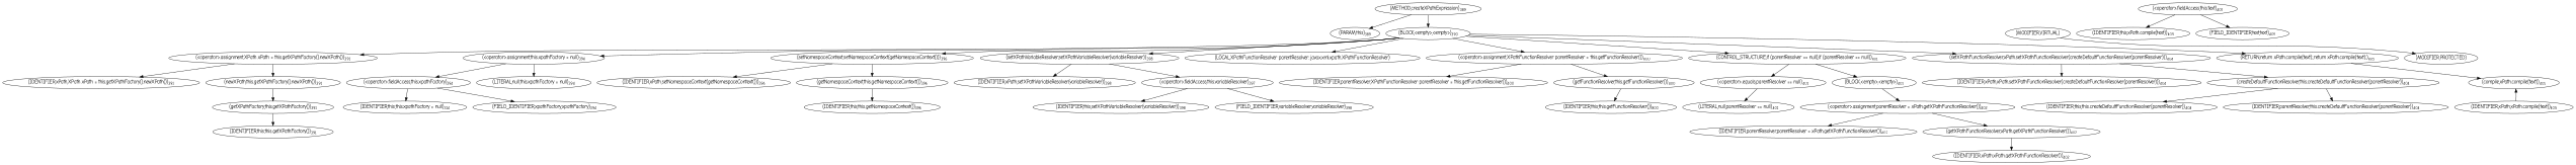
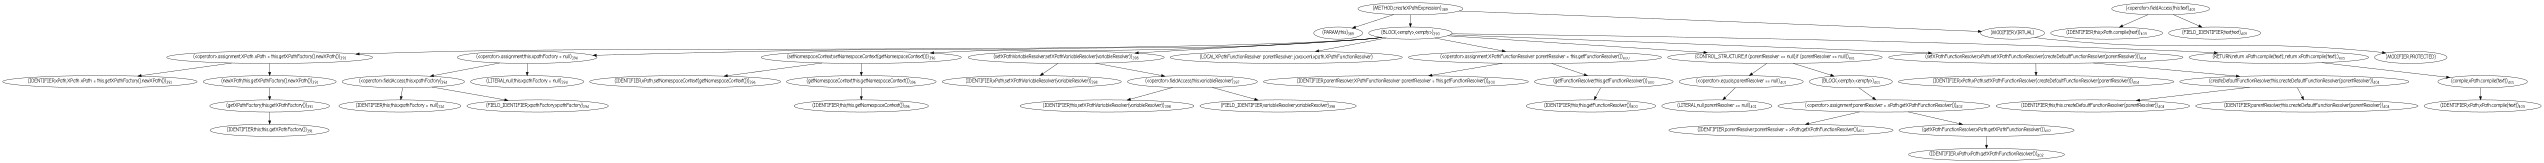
  digraph {
    fontname="Comic Neue"
    node [fontname="Comic Neue"]
    edge [fontname="Comic Neue"]
    n1 [label=<(METHOD,createXPathExpression)<SUB>389</SUB>>]
    n2 [label=<(PARAM,this)<SUB>389</SUB>>]
    n3 [label=<(BLOCK,&lt;empty&gt;,&lt;empty&gt;)<SUB>390</SUB>>]
    n4 [label=<(MODIFIER,VIRTUAL)>]
    n5 [label=<(&lt;operator&gt;.assignment,XPath xPath = this.getXPathFactory().newXPath())<SUB>391</SUB>>]
    n6 [label=<(&lt;operator&gt;.assignment,this.xpathFactory = null)<SUB>394</SUB>>]
    n7 [label=<(setNamespaceContext,setNamespaceContext(getNamespaceContext()))<SUB>396</SUB>>]
    n8 [label=<(setXPathVariableResolver,setXPathVariableResolver(variableResolver))<SUB>398</SUB>>]
    n9 [label=<(LOCAL,XPathFunctionResolver parentResolver: javax.xml.xpath.XPathFunctionResolver)>]
    n10 [label=<(&lt;operator&gt;.assignment,XPathFunctionResolver parentResolver = this.getFunctionResolver())<SUB>400</SUB>>]
    n11 [label=<(CONTROL_STRUCTURE,if (parentResolver == null),if (parentResolver == null))<SUB>401</SUB>>]
    n12 [label=<(setXPathFunctionResolver,xPath.setXPathFunctionResolver(createDefaultFunctionResolver(parentResolver)))<SUB>404</SUB>>]
    n13 [label=<(RETURN,return xPath.compile(text);,return xPath.compile(text);)<SUB>405</SUB>>]
    n14 [label=<(MODIFIER,PROTECTED)>]
    n15 [label=<(IDENTIFIER,xPath,XPath xPath = this.getXPathFactory().newXPath())<SUB>391</SUB>>]
    n16 [label=<(newXPath,this.getXPathFactory().newXPath())<SUB>391</SUB>>]
    n17 [label=<(&lt;operator&gt;.fieldAccess,this.xpathFactory)<SUB>394</SUB>>]
    n18 [label=<(LITERAL,null,this.xpathFactory = null)<SUB>394</SUB>>]
    n19 [label=<(IDENTIFIER,xPath,setNamespaceContext(getNamespaceContext()))<SUB>396</SUB>>]
    n20 [label=<(getNamespaceContext,this.getNamespaceContext())<SUB>396</SUB>>]
    n21 [label=<(IDENTIFIER,xPath,setXPathVariableResolver(variableResolver))<SUB>398</SUB>>]
    n22 [label=<(&lt;operator&gt;.fieldAccess,this.variableResolver)<SUB>397</SUB>>]
    n23 [label=<(IDENTIFIER,parentResolver,XPathFunctionResolver parentResolver = this.getFunctionResolver())<SUB>400</SUB>>]
    n24 [label=<(getFunctionResolver,this.getFunctionResolver())<SUB>400</SUB>>]
    n25 [label=<(&lt;operator&gt;.equals,parentResolver == null)<SUB>401</SUB>>]
    n26 [label=<(BLOCK,&lt;empty&gt;,&lt;empty&gt;)<SUB>401</SUB>>]
    n27 [label=<(IDENTIFIER,xPath,xPath.setXPathFunctionResolver(createDefaultFunctionResolver(parentResolver)))<SUB>404</SUB>>]
    n28 [label=<(createDefaultFunctionResolver,this.createDefaultFunctionResolver(parentResolver))<SUB>404</SUB>>]
    n29 [label=<(compile,xPath.compile(text))<SUB>405</SUB>>]
    n30 [label=<(getXPathFactory,this.getXPathFactory())<SUB>391</SUB>>]
    n31 [label=<(IDENTIFIER,this,this.getXPathFactory())<SUB>391</SUB>>]
    n32 [label=<(IDENTIFIER,this,this.xpathFactory = null)<SUB>314</SUB>>]
    n33 [label=<(FIELD_IDENTIFIER,xpathFactory,xpathFactory)<SUB>394</SUB>>]
    n34 [label=<(IDENTIFIER,this,this.getNamespaceContext())<SUB>396</SUB>>]
    n35 [label=<(IDENTIFIER,this,setXPathVariableResolver(variableResolver))<SUB>398</SUB>>]
    n36 [label=<(FIELD_IDENTIFIER,variableResolver,variableResolver)<SUB>398</SUB>>]
    n37 [label=<(IDENTIFIER,this,this.getFunctionResolver())<SUB>800</SUB>>]
    n38 [label=<(LITERAL,null,parentResolver == null)<SUB>401</SUB>>]
    n39 [label=<(&lt;operator&gt;.assignment,parentResolver = xPath.getXPathFunctionResolver())<SUB>402</SUB>>]
    n40 [label=<(IDENTIFIER,parentResolver,parentResolver = xPath.getXPathFunctionResolver())<SUB>402</SUB>>]
    n41 [label=<(getXPathFunctionResolver,xPath.getXPathFunctionResolver())<SUB>402</SUB>>]
    n42 [label=<(IDENTIFIER,xPath,xPath.getXPathFunctionResolver())<SUB>402</SUB>>]
    n43 [label=<(IDENTIFIER,this,this.createDefaultFunctionResolver(parentResolver))<SUB>404</SUB>>]
    n44 [label=<(IDENTIFIER,parentResolver,this.createDefaultFunctionResolver(parentResolver))<SUB>404</SUB>>]
    n45 [label=<(IDENTIFIER,xPath,xPath.compile(text))<SUB>405</SUB>>]
    n46 [label=<(&lt;operator&gt;.fieldAccess,this.text)<SUB>405</SUB>>]
    n47 [label=<(IDENTIFIER,this,xPath.compile(text))<SUB>405</SUB>>]
    n48 [label=<(FIELD_IDENTIFIER,text,text)<SUB>405</SUB>>]
    n1 -> n2
    n1 -> n3
+   n1 -> n4
    n3 -> n5
    n3 -> n6
    n3 -> n7
    n3 -> n8
    n3 -> n9
    n3 -> n10
    n3 -> n11
    n3 -> n12
    n3 -> n13
    n4 -> n14
    n5 -> n15
    n5 -> n16
    n6 -> n17
    n6 -> n18
    n7 -> n19
    n7 -> n20
    n8 -> n21
    n8 -> n22
    n10 -> n23
    n10 -> n24
    n11 -> n25
    n11 -> n26
    n12 -> n27
    n12 -> n28
    n13 -> n29
    n16 -> n30
    n17 -> n32
    n17 -> n33
    n20 -> n34
    n22 -> n35
    n22 -> n36
    n24 -> n37
    n25 -> n38
    n26 -> n39
    n28 -> n43
    n28 -> n44
-   n45 -> n29
+   n29 -> n45
    n30 -> n31
    n39 -> n40
    n39 -> n41
    n41 -> n42
    n46 -> n47
    n46 -> n48
  }
